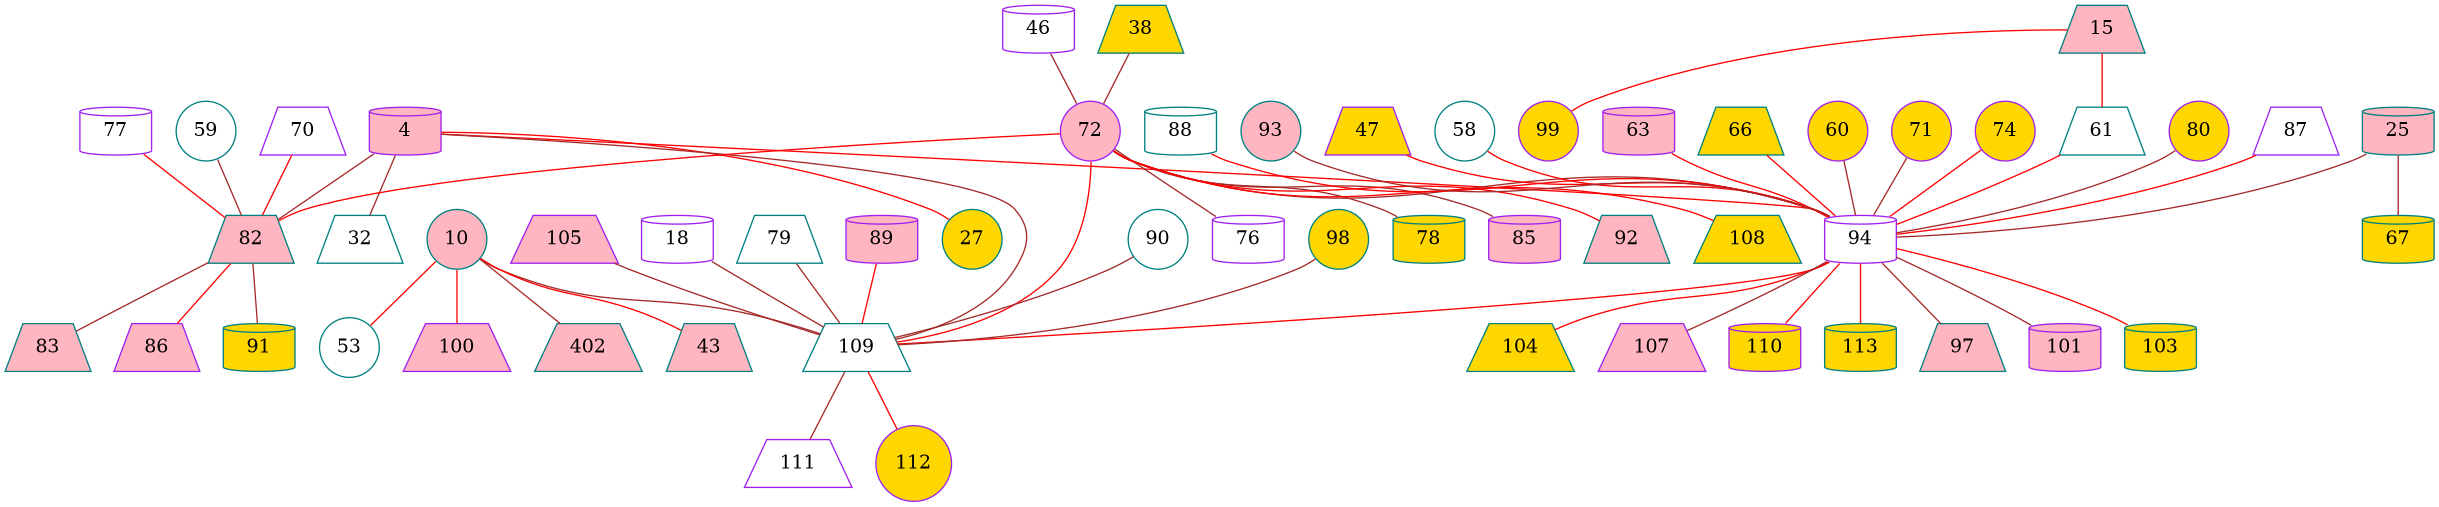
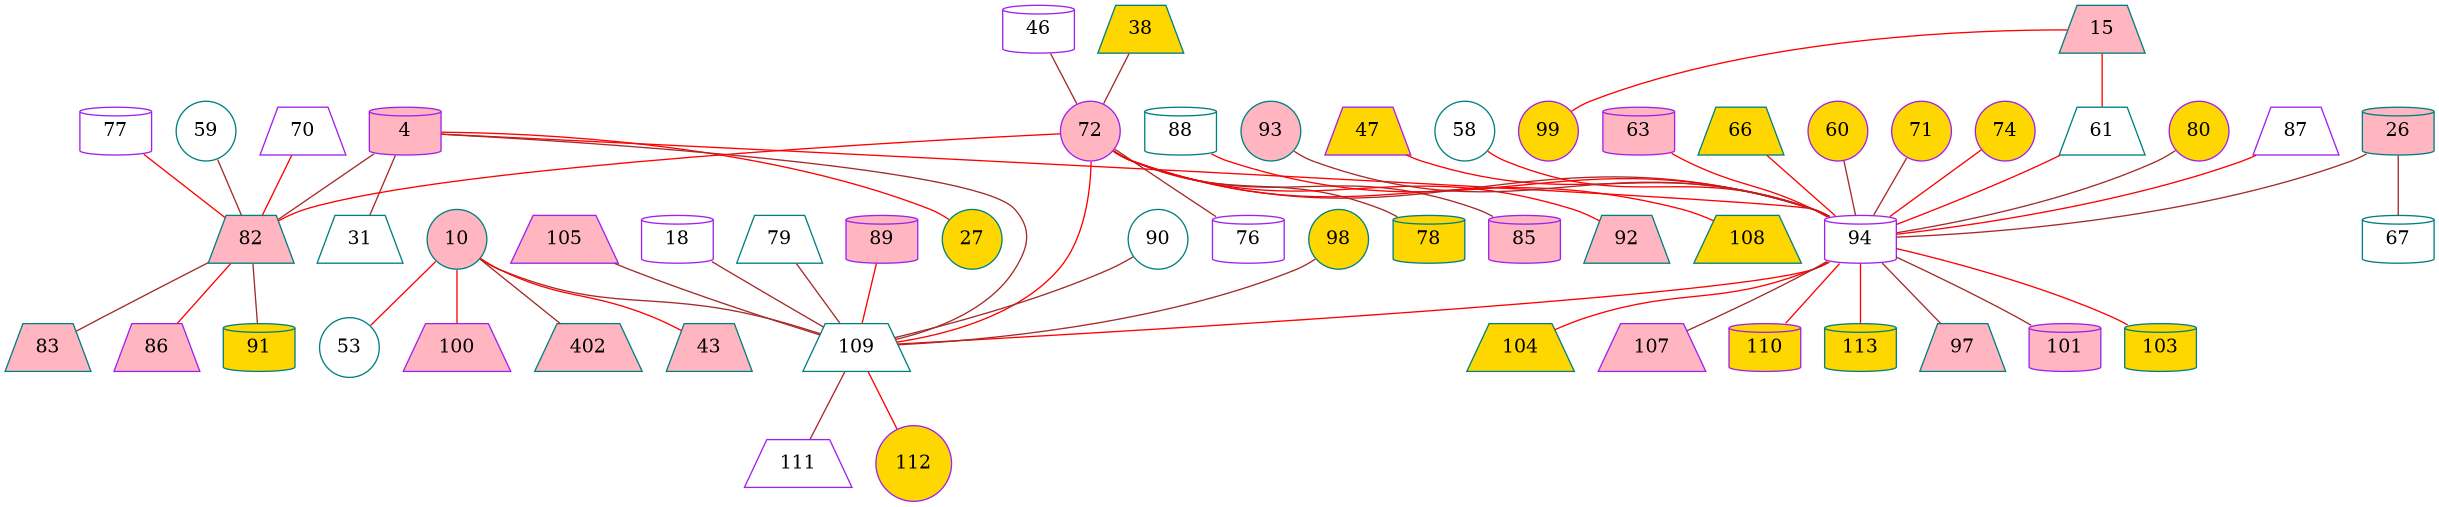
  graph {
    node [color=teal fillcolor=lightpink shape=trapezium style=filled]
    edge [color=red]
    4 [color=purple shape=cylinder super="+1"]
    27 [fillcolor=gold shape=circle]
-   31 [fillcolor=white label=32]
+   31 [fillcolor=white]
    82 [super="+73+5+56"]
    94 [color=purple fillcolor=white shape=cylinder super="+22+24+45+28+42"]
    109 [fillcolor=white super="+51+106+29+36+52+62+68"]
    83
    86 [color=purple]
    91 [fillcolor=gold shape=cylinder]
    97
    101 [color=purple shape=cylinder super="+50"]
    103 [fillcolor=gold shape=cylinder super="+75"]
    104 [fillcolor=gold super="+96"]
    107 [color=purple super="+81"]
    110 [color=purple fillcolor=gold shape=cylinder]
    113 [fillcolor=gold shape=cylinder]
    111 [color=purple fillcolor=white]
    112 [color=purple fillcolor=gold shape=circle super="+60"]
    10 [shape=circle super="+9"]
    43
    53 [fillcolor=white shape=circle]
    100 [color=purple]
    n23 [label=402 super="+40+55"]
    72 [color=purple shape=circle super="+8+32+33+35"]
    76 [color=purple fillcolor=white shape=cylinder]
    78 [fillcolor=gold shape=cylinder]
    85 [color=purple shape=cylinder]
    92
    108 [fillcolor=gold]
    15 [super="+14"]
    99 [color=purple fillcolor=gold shape=circle super="+26"]
    61 [fillcolor=white]
    18 [color=purple fillcolor=white shape=cylinder super="+16"]
-   25 [shape=cylinder super="+23"]
-   67 [fillcolor=gold shape=cylinder]
+   25 [shape=cylinder super="+23" label=26]
+   67 [fillcolor=white shape=cylinder]
    38 [fillcolor=gold]
    46 [color=purple fillcolor=white shape=cylinder]
    47 [color=purple fillcolor=gold]
    58 [fillcolor=white shape=circle]
    59 [fillcolor=white shape=circle]
    63 [color=purple shape=cylinder super="+48"]
    66 [fillcolor=gold]
    n43 [color=purple fillcolor=gold label=60 shape=circle]
    70 [color=purple fillcolor=white]
    71 [color=purple fillcolor=gold shape=circle]
    74 [color=purple fillcolor=gold shape=circle]
    77 [color=purple fillcolor=white shape=cylinder]
    79 [fillcolor=white]
    80 [color=purple fillcolor=gold shape=circle]
    87 [color=purple fillcolor=white]
    88 [fillcolor=white shape=cylinder]
    89 [color=purple shape=cylinder super="+44+49"]
    90 [fillcolor=white shape=circle]
    93 [shape=circle super="+84"]
    98 [fillcolor=gold shape=circle]
    105 [color=purple]
    4 -- 27
    4 -- 31 [color=brown]
    4 -- 82 [color=brown weight=6]
    4 -- 94 [weight=4]
    4 -- 109 [color=brown]
    82 -- 83 [color=brown]
    82 -- 86
    82 -- 91 [color=brown]
    94 -- 109 [weight=2]
    94 -- 97 [color=brown]
    94 -- 101 [color=brown]
    94 -- 103
    94 -- 104
    94 -- 107 [color=brown]
    94 -- 110
    94 -- 113
    109 -- 111 [color=brown]
    109 -- 112
    10 -- 109 [color=brown]
    10 -- 43
    10 -- 53
    10 -- 100
    10 -- n23 [color=brown]
    72 -- 82
    72 -- 94 [color=brown weight=2]
    72 -- 109 [weight=3]
    72 -- 76 [color=brown]
    72 -- 78 [color=brown]
    72 -- 85 [color=brown]
    72 -- 92
    72 -- 108
    15 -- 99
    15 -- 61 [weight=6]
    61 -- 94
    18 -- 109 [color=brown weight=6]
    25 -- 94 [color=brown weight=6]
    25 -- 67 [color=brown]
    38 -- 72 [color=brown]
    46 -- 72 [color=brown]
    47 -- 94
    58 -- 94
    59 -- 82 [color=brown]
    63 -- 94
    66 -- 94
    n43 -- 94 [color=brown]
    70 -- 82
    71 -- 94 [color=brown]
    74 -- 94
    77 -- 82
    79 -- 109 [color=brown]
    80 -- 94 [color=brown]
    87 -- 94
    88 -- 94
    89 -- 109
    90 -- 109 [color=brown]
    93 -- 94 [color=brown]
    98 -- 109 [color=brown]
    105 -- 109 [color=brown]
  }
